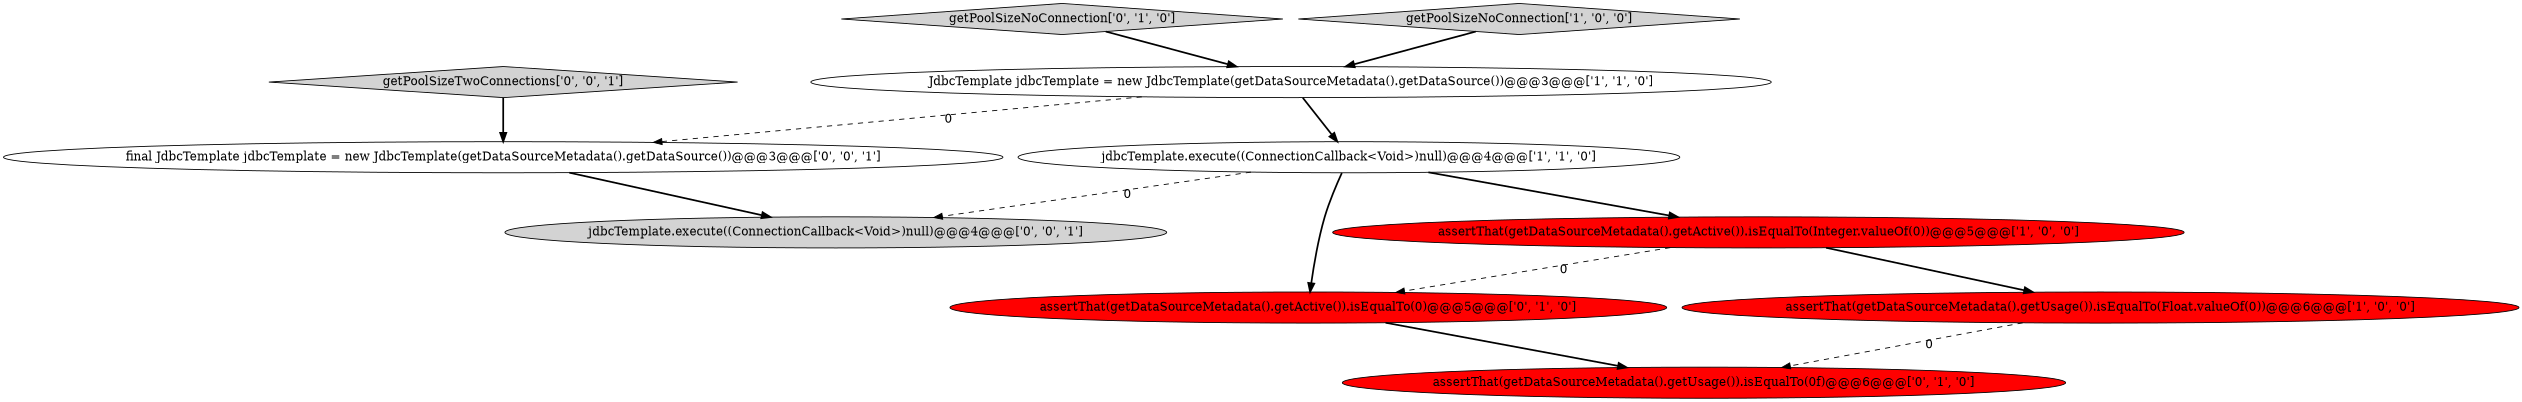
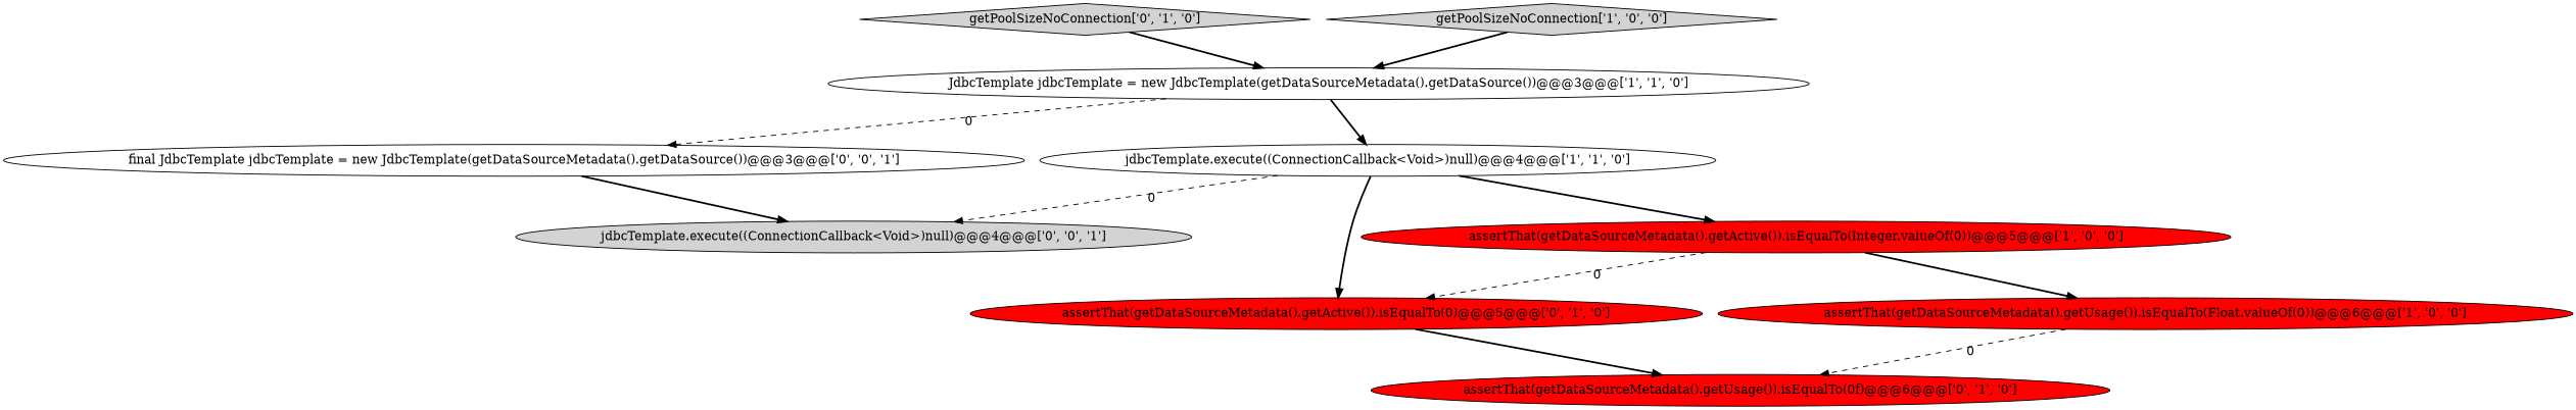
  digraph {
    node [fillcolor=red shape=ellipse style=filled]
    edge [style=bold]
    n1 [label="assertThat(getDataSourceMetadata().getActive()).isEqualTo(0)@@@5@@@['0', '1', '0']"]
    n2 [label="assertThat(getDataSourceMetadata().getUsage()).isEqualTo(0f)@@@6@@@['0', '1', '0']"]
    n3 [fillcolor=white label="JdbcTemplate jdbcTemplate = new JdbcTemplate(getDataSourceMetadata().getDataSource())@@@3@@@['1', '1', '0']"]
    n4 [fillcolor=white label="jdbcTemplate.execute((ConnectionCallback<Void>)null)@@@4@@@['1', '1', '0']"]
    n5 [fillcolor=white label="final JdbcTemplate jdbcTemplate = new JdbcTemplate(getDataSourceMetadata().getDataSource())@@@3@@@['0', '0', '1']"]
    n6 [fillcolor=lightgray label="jdbcTemplate.execute((ConnectionCallback<Void>)null)@@@4@@@['0', '0', '1']"]
    n7 [label="assertThat(getDataSourceMetadata().getActive()).isEqualTo(Integer.valueOf(0))@@@5@@@['1', '0', '0']"]
    n8 [label="assertThat(getDataSourceMetadata().getUsage()).isEqualTo(Float.valueOf(0))@@@6@@@['1', '0', '0']"]
    n9 [fillcolor=lightgray label="getPoolSizeNoConnection['0', '1', '0']" shape=diamond]
-   n10 [fillcolor=lightgray label="getPoolSizeTwoConnections['0', '0', '1']" shape=diamond]
    n11 [fillcolor=lightgray label="getPoolSizeNoConnection['1', '0', '0']" shape=diamond]
    n1 -> n2
    n3 -> n4
    n3 -> n5 [label=0 style=dashed]
    n4 -> n1
    n4 -> n6 [label=0 style=dashed]
    n4 -> n7
    n5 -> n6
    n7 -> n1 [label=0 style=dashed]
    n7 -> n8
    n8 -> n2 [label=0 style=dashed]
    n9 -> n3
-   n10 -> n5
    n11 -> n3
  }
